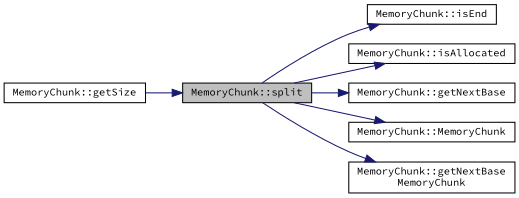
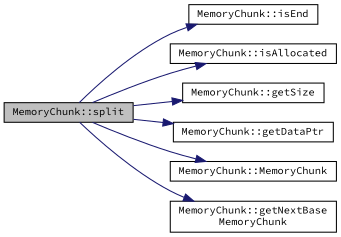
  digraph {
    fontname="Source Code Pro"
    rankdir=LR
    node [color=black fillcolor=white fontname="Source Code Pro" fontsize=10 shape=record style=filled]
    edge [color=midnightblue fontname="Source Code Pro" fontsize=10 labelfontname=Helvetica labelfontsize=10 style=solid]
    n1 [fillcolor=grey75 fontcolor=black height=0.2 label="MemoryChunk::split" width=0.4]
    n2 [height=0.2 label="MemoryChunk::isEnd" width=0.4]
    n3 [height=0.2 label="MemoryChunk::isAllocated" width=0.4]
    n4 [height=0.2 label="MemoryChunk::getSize" width=0.4]
-   n5 [height=0.2 label="MemoryChunk::getNextBase" width=0.4]
+   n5 [height=0.2 label="MemoryChunk::getDataPtr" width=0.4]
    n6 [height=0.2 label="MemoryChunk::MemoryChunk" width=0.4]
    n7 [height=0.2 label="MemoryChunk::getNextBase\lMemoryChunk" width=0.4]
    n1 -> n2
    n1 -> n3
-   n4 -> n1
+   n1 -> n4
    n1 -> n5
    n1 -> n6
    n1 -> n7
  }
